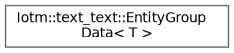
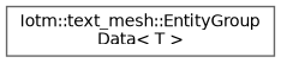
  digraph {
    rankdir=LR
-   n1 [color=grey40 fillcolor=white fontname=Helvetica fontsize=10 height=0.2 label="Iotm::text_text::EntityGroup\lData\< T \>" shape=box style=filled width=0.4]
+   n1 [color=grey40 fillcolor=white fontname=Helvetica fontsize=10 height=0.2 label="Iotm::text_mesh::EntityGroup\lData\< T \>" shape=box style=filled width=0.4]
  }
